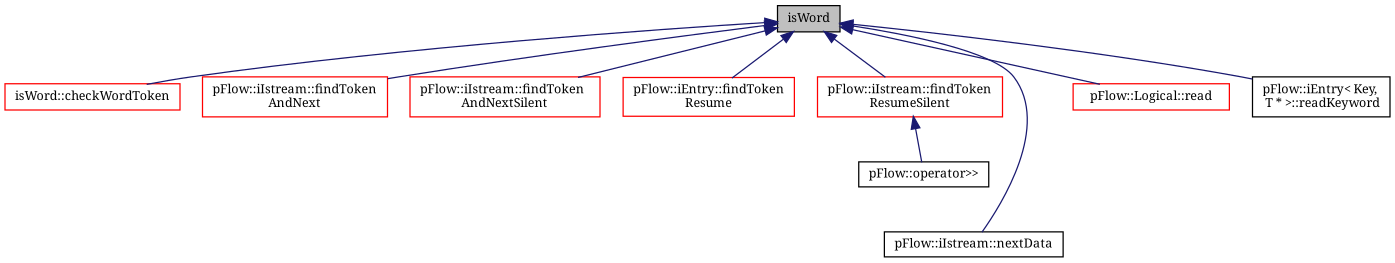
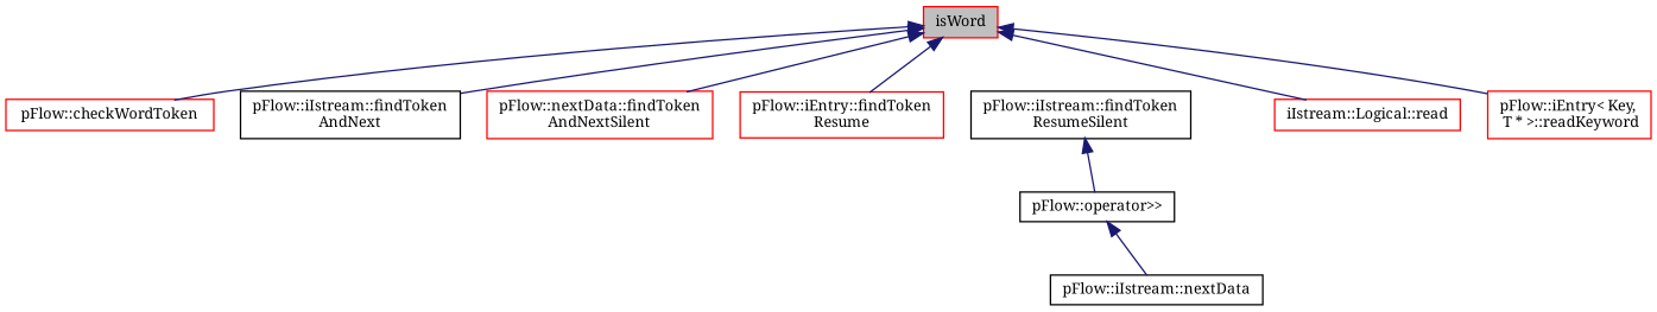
  digraph {
    fontname="Noto Serif"
    rankdir=TB
    node [color=black fillcolor=white fontname="Noto Serif" fontsize=10 shape=record style=filled]
    edge [color=midnightblue dir=back fontname="Noto Serif" fontsize=10 labelfontname=Helvetica labelfontsize=10 style=solid]
-   n1 [fillcolor=grey75 fontcolor=black height=0.2 label=isWord width=0.4]
-   n2 [color=red height=0.2 label="isWord::checkWordToken" width=0.4]
-   n3 [color=red height=0.2 label="pFlow::iIstream::findToken\lAndNext" width=0.4]
-   n4 [color=red height=0.2 label="pFlow::iIstream::findToken\lAndNextSilent" width=0.4]
+   n1 [color=red fillcolor=grey75 fontcolor=black height=0.2 label=isWord width=0.4]
+   n2 [color=red height=0.2 label="pFlow::checkWordToken" width=0.4]
+   n3 [height=0.2 label="pFlow::iIstream::findToken\lAndNext" width=0.4]
+   n4 [color=red height=0.2 label="pFlow::nextData::findToken\lAndNextSilent" width=0.4]
    n5 [color=red height=0.2 label="pFlow::iEntry::findToken\lResume" width=0.4]
-   n6 [color=red height=0.2 label="pFlow::iIstream::findToken\lResumeSilent" width=0.4]
+   n6 [height=0.2 label="pFlow::iIstream::findToken\lResumeSilent" width=0.4]
    n7 [height=0.2 label="pFlow::iIstream::nextData" width=0.4]
-   n8 [color=red height=0.2 label="pFlow::Logical::read" width=0.4]
-   n9 [height=0.2 label="pFlow::iEntry\< Key,\l T * \>::readKeyword" width=0.4]
+   n8 [color=red height=0.2 label="iIstream::Logical::read" width=0.4]
+   n9 [color=red height=0.2 label="pFlow::iEntry\< Key,\l T * \>::readKeyword" width=0.4]
    n10 [height=0.2 label="pFlow::operator\>\>" width=0.4]
    n1 -> n2
    n1 -> n3
    n1 -> n4
    n1 -> n5
-   n1 -> n6
-   n1 -> n7
+   n10 -> n7
    n1 -> n8
    n1 -> n9
    n6 -> n10
  }
